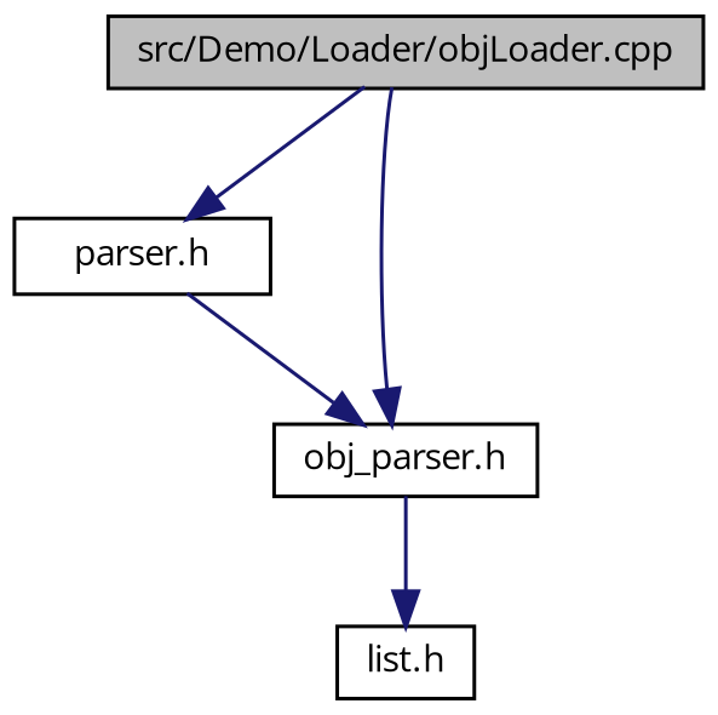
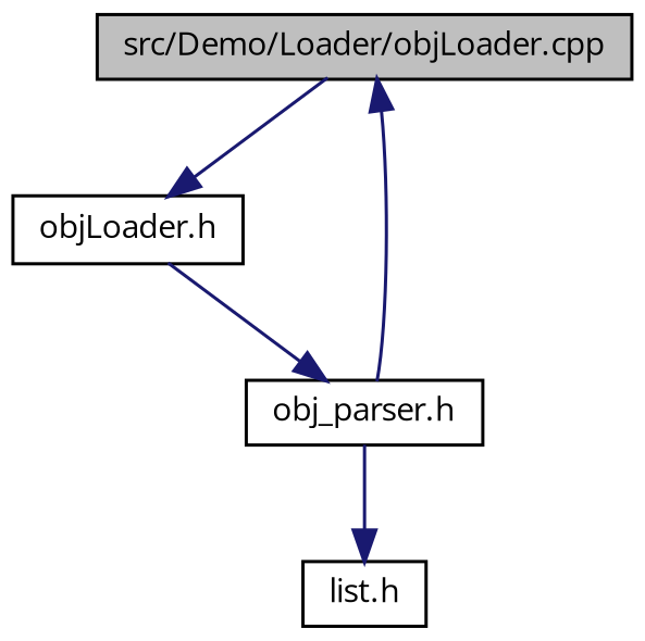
  digraph {
    fontname="Open Sans"
    node [color=black fillcolor=white fontname="Open Sans" fontsize=10 shape=record style=filled]
    edge [color=midnightblue fontname="Open Sans" fontsize=10 labelfontname=Helvetica labelfontsize=10 style=solid]
    n1 [fillcolor=grey75 fontcolor=black height=0.2 label="src/Demo/Loader/objLoader.cpp" width=0.4]
-   n2 [height=0.2 label="parser.h" width=0.4]
+   n2 [height=0.2 label="objLoader.h" width=0.4]
    n3 [height=0.2 label="obj_parser.h" width=0.4]
    n4 [height=0.2 label="list.h" width=0.4]
    n1 -> n2
-   n1 -> n3
+   n3 -> n1
    n2 -> n3
    n3 -> n4
  }
